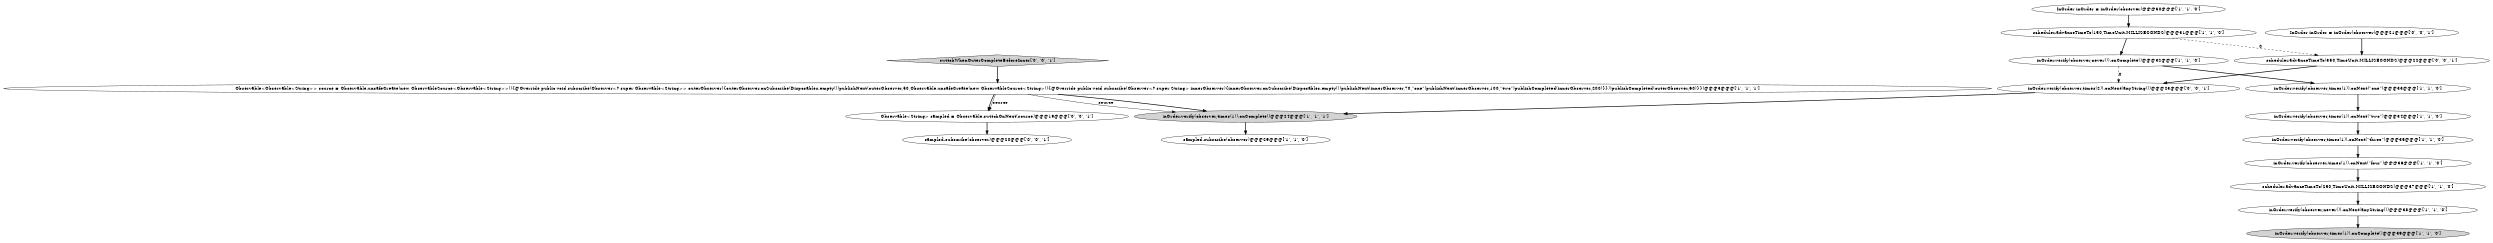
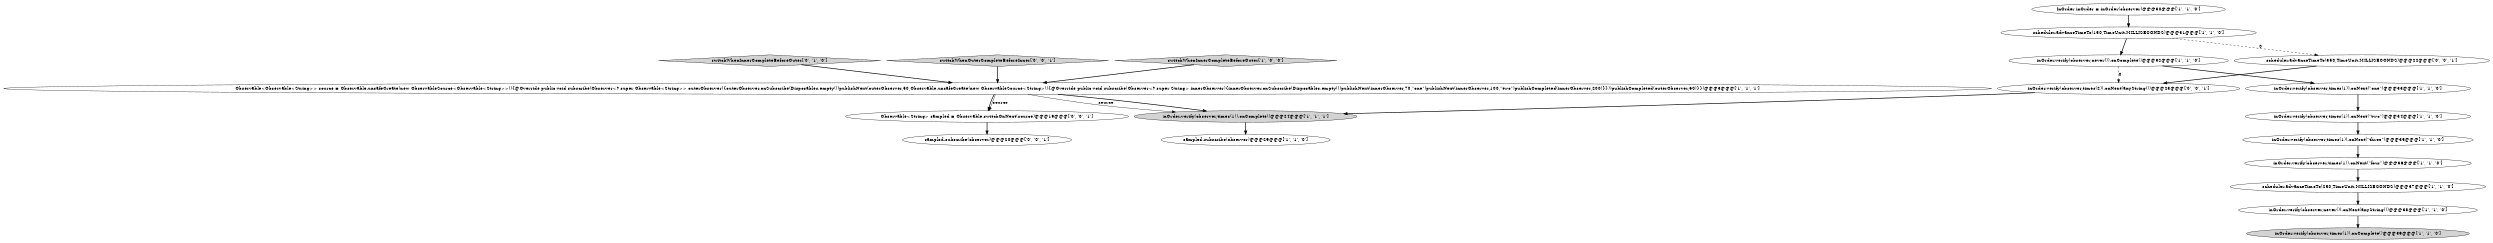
  digraph {
    node [fillcolor=white shape=ellipse style=filled]
    edge [style=bold]
    n1 [fillcolor=lightgray label="switchWhenOuterCompleteBeforeInner['0', '0', '1']" shape=diamond]
    n2 [label="Observable<Observable<String>> source = Observable.unsafeCreate(new ObservableSource<Observable<String>>(){@Override public void subscribe(Observer<? super Observable<String>> outerObserver){outerObserver.onSubscribe(Disposables.empty())publishNext(outerObserver,50,Observable.unsafeCreate(new ObservableSource<String>(){@Override public void subscribe(Observer<? super String> innerObserver){innerObserver.onSubscribe(Disposables.empty())publishNext(innerObserver,70,\"one\")publishNext(innerObserver,100,\"two\")publishCompleted(innerObserver,200)}}))publishCompleted(outerObserver,60)}})@@@3@@@['1', '1', '1']"]
    n3 [fillcolor=lightgray label="inOrder.verify(observer,times(1)).onComplete()@@@24@@@['1', '1', '1']"]
    n4 [label="Observable<String> sampled = Observable.switchOnNext(source)@@@19@@@['0', '0', '1']"]
    n5 [label="inOrder.verify(observer,times(1)).onNext(\"one\")@@@33@@@['1', '1', '0']"]
    n6 [label="inOrder.verify(observer,times(1)).onNext(\"two\")@@@34@@@['1', '1', '0']"]
    n7 [label="inOrder.verify(observer,times(1)).onNext(\"three\")@@@35@@@['1', '1', '0']"]
-   n8 [label="InOrder inOrder = inOrder(observer)@@@21@@@['0', '0', '1']"]
    n9 [label="scheduler.advanceTimeTo(350,TimeUnit.MILLISECONDS)@@@22@@@['0', '0', '1']"]
    n10 [label="inOrder.verify(observer,times(2)).onNext(anyString())@@@23@@@['0', '0', '1']"]
    n11 [label="sampled.subscribe(observer)@@@29@@@['1', '1', '0']"]
    n12 [fillcolor=lightgray label="inOrder.verify(observer,times(1)).onComplete()@@@39@@@['1', '1', '0']"]
    n13 [label="InOrder inOrder = inOrder(observer)@@@30@@@['1', '1', '0']"]
    n14 [label="scheduler.advanceTimeTo(150,TimeUnit.MILLISECONDS)@@@31@@@['1', '1', '0']"]
    n15 [label="inOrder.verify(observer,never()).onComplete()@@@32@@@['1', '1', '0']"]
    n16 [label="sampled.subscribe(observer)@@@20@@@['0', '0', '1']"]
    n17 [label="inOrder.verify(observer,times(1)).onNext(\"four\")@@@36@@@['1', '1', '0']"]
+   n18 [fillcolor=lightgray label="switchWhenInnerCompleteBeforeOuter['1', '0', '0']" shape=diamond]
    n19 [label="scheduler.advanceTimeTo(250,TimeUnit.MILLISECONDS)@@@37@@@['1', '1', '0']"]
    n20 [label="inOrder.verify(observer,never()).onNext(anyString())@@@38@@@['1', '1', '0']"]
+   n21 [fillcolor=lightgray label="switchWhenInnerCompleteBeforeOuter['0', '1', '0']" shape=diamond]
    n1 -> n2
    n2 -> n3
    n2 -> n3 [label=source style=solid]
    n2 -> n4
    n2 -> n4 [label=source style=solid]
    n3 -> n11
    n4 -> n16
    n5 -> n6
    n6 -> n7
    n7 -> n17
-   n8 -> n9
    n9 -> n10
    n10 -> n3
    n13 -> n14
    n14 -> n9 [label=0 style=dashed]
    n14 -> n15
    n15 -> n5
    n15 -> n10 [label=0 style=dashed]
    n17 -> n19
+   n18 -> n2
    n19 -> n20
    n20 -> n12
+   n21 -> n2
  }
